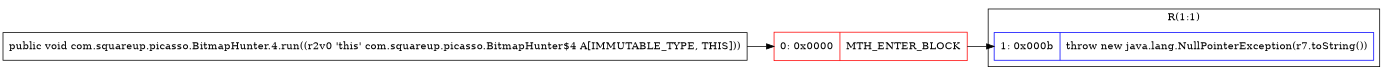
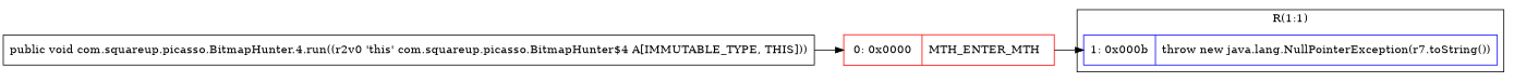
  digraph {
    rankdir=LR
    node [shape=record]
    n1 [color=blue label="{1\:\ 0x000b|throw new java.lang.NullPointerException(r7.toString())\l}"]
-   n2 [color=red label="{0\:\ 0x0000|MTH_ENTER_BLOCK\l}"]
+   n2 [color=red label="{0\:\ 0x0000|MTH_ENTER_MTH\l}"]
    n3 [label="{public void com.squareup.picasso.BitmapHunter.4.run((r2v0 'this' com.squareup.picasso.BitmapHunter$4 A[IMMUTABLE_TYPE, THIS])) }"]
    subgraph cluster_1 {
      label="R(1:1)"
      n1
    }
    n2 -> n1
    n3 -> n2
  }
